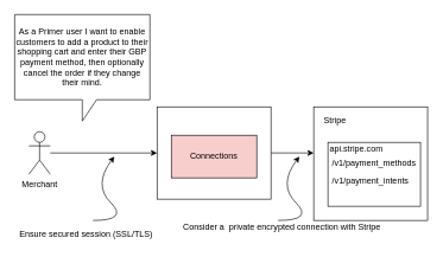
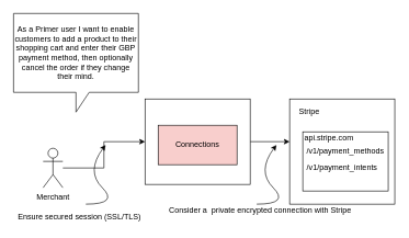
  <mxCell id="0" />
  <mxCell id="1" parent="0" />
  <mxCell id="2" value="" style="rounded=0;whiteSpace=wrap;html=1;" vertex="1" parent="1"><mxGeometry x="440" y="150" width="160" height="160" as="geometry" /></mxCell>
  <mxCell id="3" value="" style="edgeStyle=orthogonalEdgeStyle;rounded=0;orthogonalLoop=1;jettySize=auto;html=1;" edge="1" parent="1" source="4" target="7"><mxGeometry relative="1" as="geometry" /></mxCell>
- <mxCell id="4" value="Merchant" style="shape=umlActor;verticalLabelPosition=bottom;verticalAlign=top;html=1;outlineConnect=0;" vertex="1" parent="1"><mxGeometry x="40" y="185" width="30" height="60" as="geometry" /></mxCell>
+ <mxCell id="4" value="Merchant" style="shape=umlActor;verticalLabelPosition=bottom;verticalAlign=top;html=1;outlineConnect=0;" vertex="1" parent="1"><mxGeometry x="65" y="225" width="30" height="60" as="geometry" /></mxCell>
  <mxCell id="5" value="Stripe" style="text;html=1;strokeColor=none;fillColor=none;align=center;verticalAlign=middle;whiteSpace=wrap;rounded=0;" vertex="1" parent="1"><mxGeometry x="450" y="160" width="40" height="20" as="geometry" /></mxCell>
  <mxCell id="6" style="edgeStyle=orthogonalEdgeStyle;rounded=0;orthogonalLoop=1;jettySize=auto;html=1;entryX=0;entryY=0.406;entryDx=0;entryDy=0;entryPerimeter=0;" edge="1" parent="1" source="7" target="2"><mxGeometry relative="1" as="geometry" /></mxCell>
  <mxCell id="7" value="" style="rounded=0;whiteSpace=wrap;html=1;" vertex="1" parent="1"><mxGeometry x="220" y="150" width="160" height="130" as="geometry" /></mxCell>
  <mxCell id="8" value="Connections" style="rounded=0;whiteSpace=wrap;html=1;fillColor=#f8cecc;" vertex="1" parent="1"><mxGeometry x="240" y="190" width="120" height="60" as="geometry" /></mxCell>
  <mxCell id="9" value="As a Primer user I want to enable customers to add a product to their shopping cart and enter their GBP payment method, then optionally cancel the order if they change their mind. " style="shape=callout;whiteSpace=wrap;html=1;perimeter=calloutPerimeter;" vertex="1" parent="1"><mxGeometry x="20" y="20" width="190" height="150" as="geometry" /></mxCell>
  <mxCell id="10" value="Ensure secured session (SSL/TLS)" style="text;html=1;align=center;verticalAlign=middle;resizable=0;points=[];autosize=1;" vertex="1" parent="1"><mxGeometry x="20" y="320" width="200" height="20" as="geometry" /></mxCell>
  <mxCell id="11" value="" style="curved=1;endArrow=classic;html=1;" edge="1" parent="1"><mxGeometry width="50" height="50" relative="1" as="geometry"><mxPoint x="130" y="310" as="sourcePoint" /><mxPoint x="160" y="220" as="targetPoint" /><Array as="points"><mxPoint x="180" y="310" /><mxPoint x="130" y="260" /></Array></mxGeometry></mxCell>
  <mxCell id="12" value="" style="curved=1;endArrow=classic;html=1;" edge="1" parent="1"><mxGeometry width="50" height="50" relative="1" as="geometry"><mxPoint x="390" y="310" as="sourcePoint" /><mxPoint x="420" y="220" as="targetPoint" /><Array as="points"><mxPoint x="440" y="310" /><mxPoint x="390" y="260" /></Array></mxGeometry></mxCell>
  <mxCell id="13" value="Consider a&amp;nbsp; private encrypted connection with Stripe" style="text;html=1;align=center;verticalAlign=middle;resizable=0;points=[];autosize=1;" vertex="1" parent="1"><mxGeometry x="250" y="310" width="290" height="20" as="geometry" /></mxCell>
  <mxCell id="14" value="" style="rounded=0;whiteSpace=wrap;html=1;" vertex="1" parent="1"><mxGeometry x="460" y="200" width="130" height="90" as="geometry" /></mxCell>
  <mxCell id="15" value="/v1/payment_intents" style="text;html=1;strokeColor=none;fillColor=none;align=center;verticalAlign=middle;whiteSpace=wrap;rounded=0;" vertex="1" parent="1"><mxGeometry x="500" y="245" width="40" height="20" as="geometry" /></mxCell>
  <mxCell id="16" value="/v1/payment_methods" style="text;html=1;strokeColor=none;fillColor=none;align=center;verticalAlign=middle;whiteSpace=wrap;rounded=0;" vertex="1" parent="1"><mxGeometry x="505" y="220" width="40" height="20" as="geometry" /></mxCell>
  <mxCell id="17" value="api.stripe.com" style="text;html=1;strokeColor=none;fillColor=none;align=center;verticalAlign=middle;whiteSpace=wrap;rounded=0;" vertex="1" parent="1"><mxGeometry x="480" y="200" width="40" height="20" as="geometry" /></mxCell>
